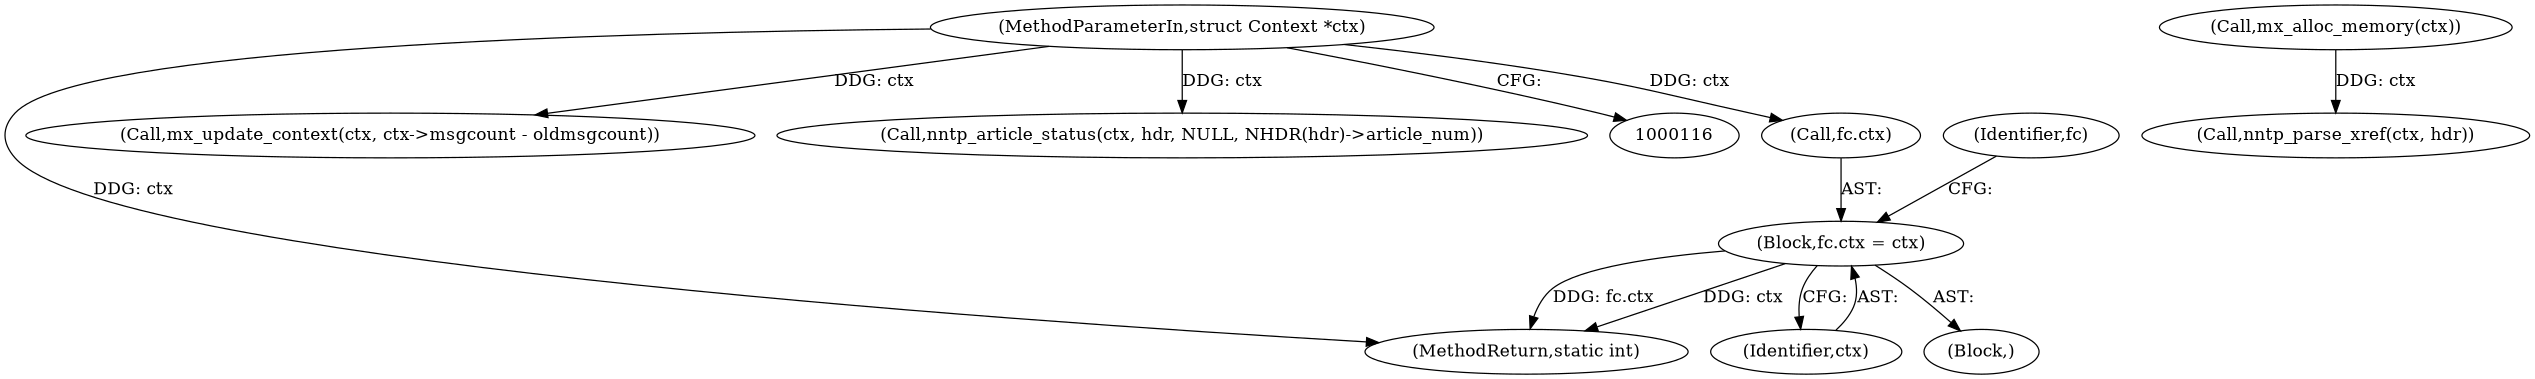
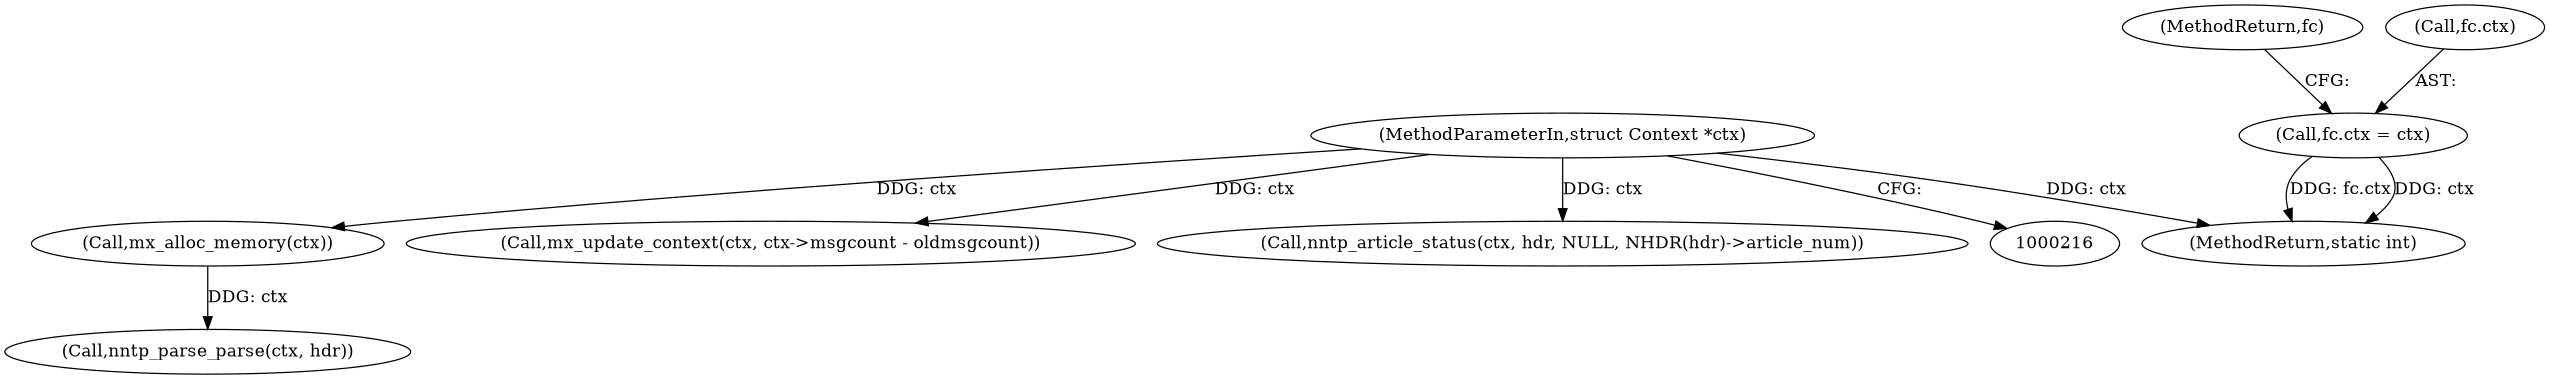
  digraph {
-   n1 [label="(Block,fc.ctx = ctx)"]
-   n2 [label="(Block,)"]
-   n3 [label="(Identifier,ctx)"]
+   n1 [label="(Call,fc.ctx = ctx)"]
    n4 [label="(MethodReturn,static int)"]
    n5 [label="(MethodParameterIn,struct Context *ctx)"]
    n6 [label="(Call,mx_alloc_memory(ctx))"]
    n7 [label="(Call,mx_update_context(ctx, ctx->msgcount - oldmsgcount))"]
    n8 [label="(Call,nntp_article_status(ctx, hdr, NULL, NHDR(hdr)->article_num))"]
-   1000116
-   n10 [label="(Call,nntp_parse_xref(ctx, hdr))"]
-   n11 [label="(Identifier,fc)"]
+   1000116 [label=1000216]
+   n10 [label="(Call,nntp_parse_parse(ctx, hdr))"]
+   n11 [label="(MethodReturn,fc)"]
    n12 [label="(Call,fc.ctx)"]
-   n1 -> n2 [label="AST: "]
-   n1 -> n3 [label="CFG: "]
    n1 -> n4 [label="DDG: fc.ctx"]
    n1 -> n4 [label="DDG: ctx"]
-   n3 -> n1 [label="AST: "]
    n5 -> n4 [label="DDG: ctx"]
-   n5 -> n12 [label="DDG: ctx"]
+   n5 -> n6 [label="DDG: ctx"]
    n5 -> n7 [label="DDG: ctx"]
    n5 -> n8 [label="DDG: ctx"]
    n5 -> 1000116 [label="CFG: "]
    n6 -> n10 [label="DDG: ctx"]
    n11 -> n1 [label="CFG: "]
    n12 -> n1 [label="AST: "]
  }
